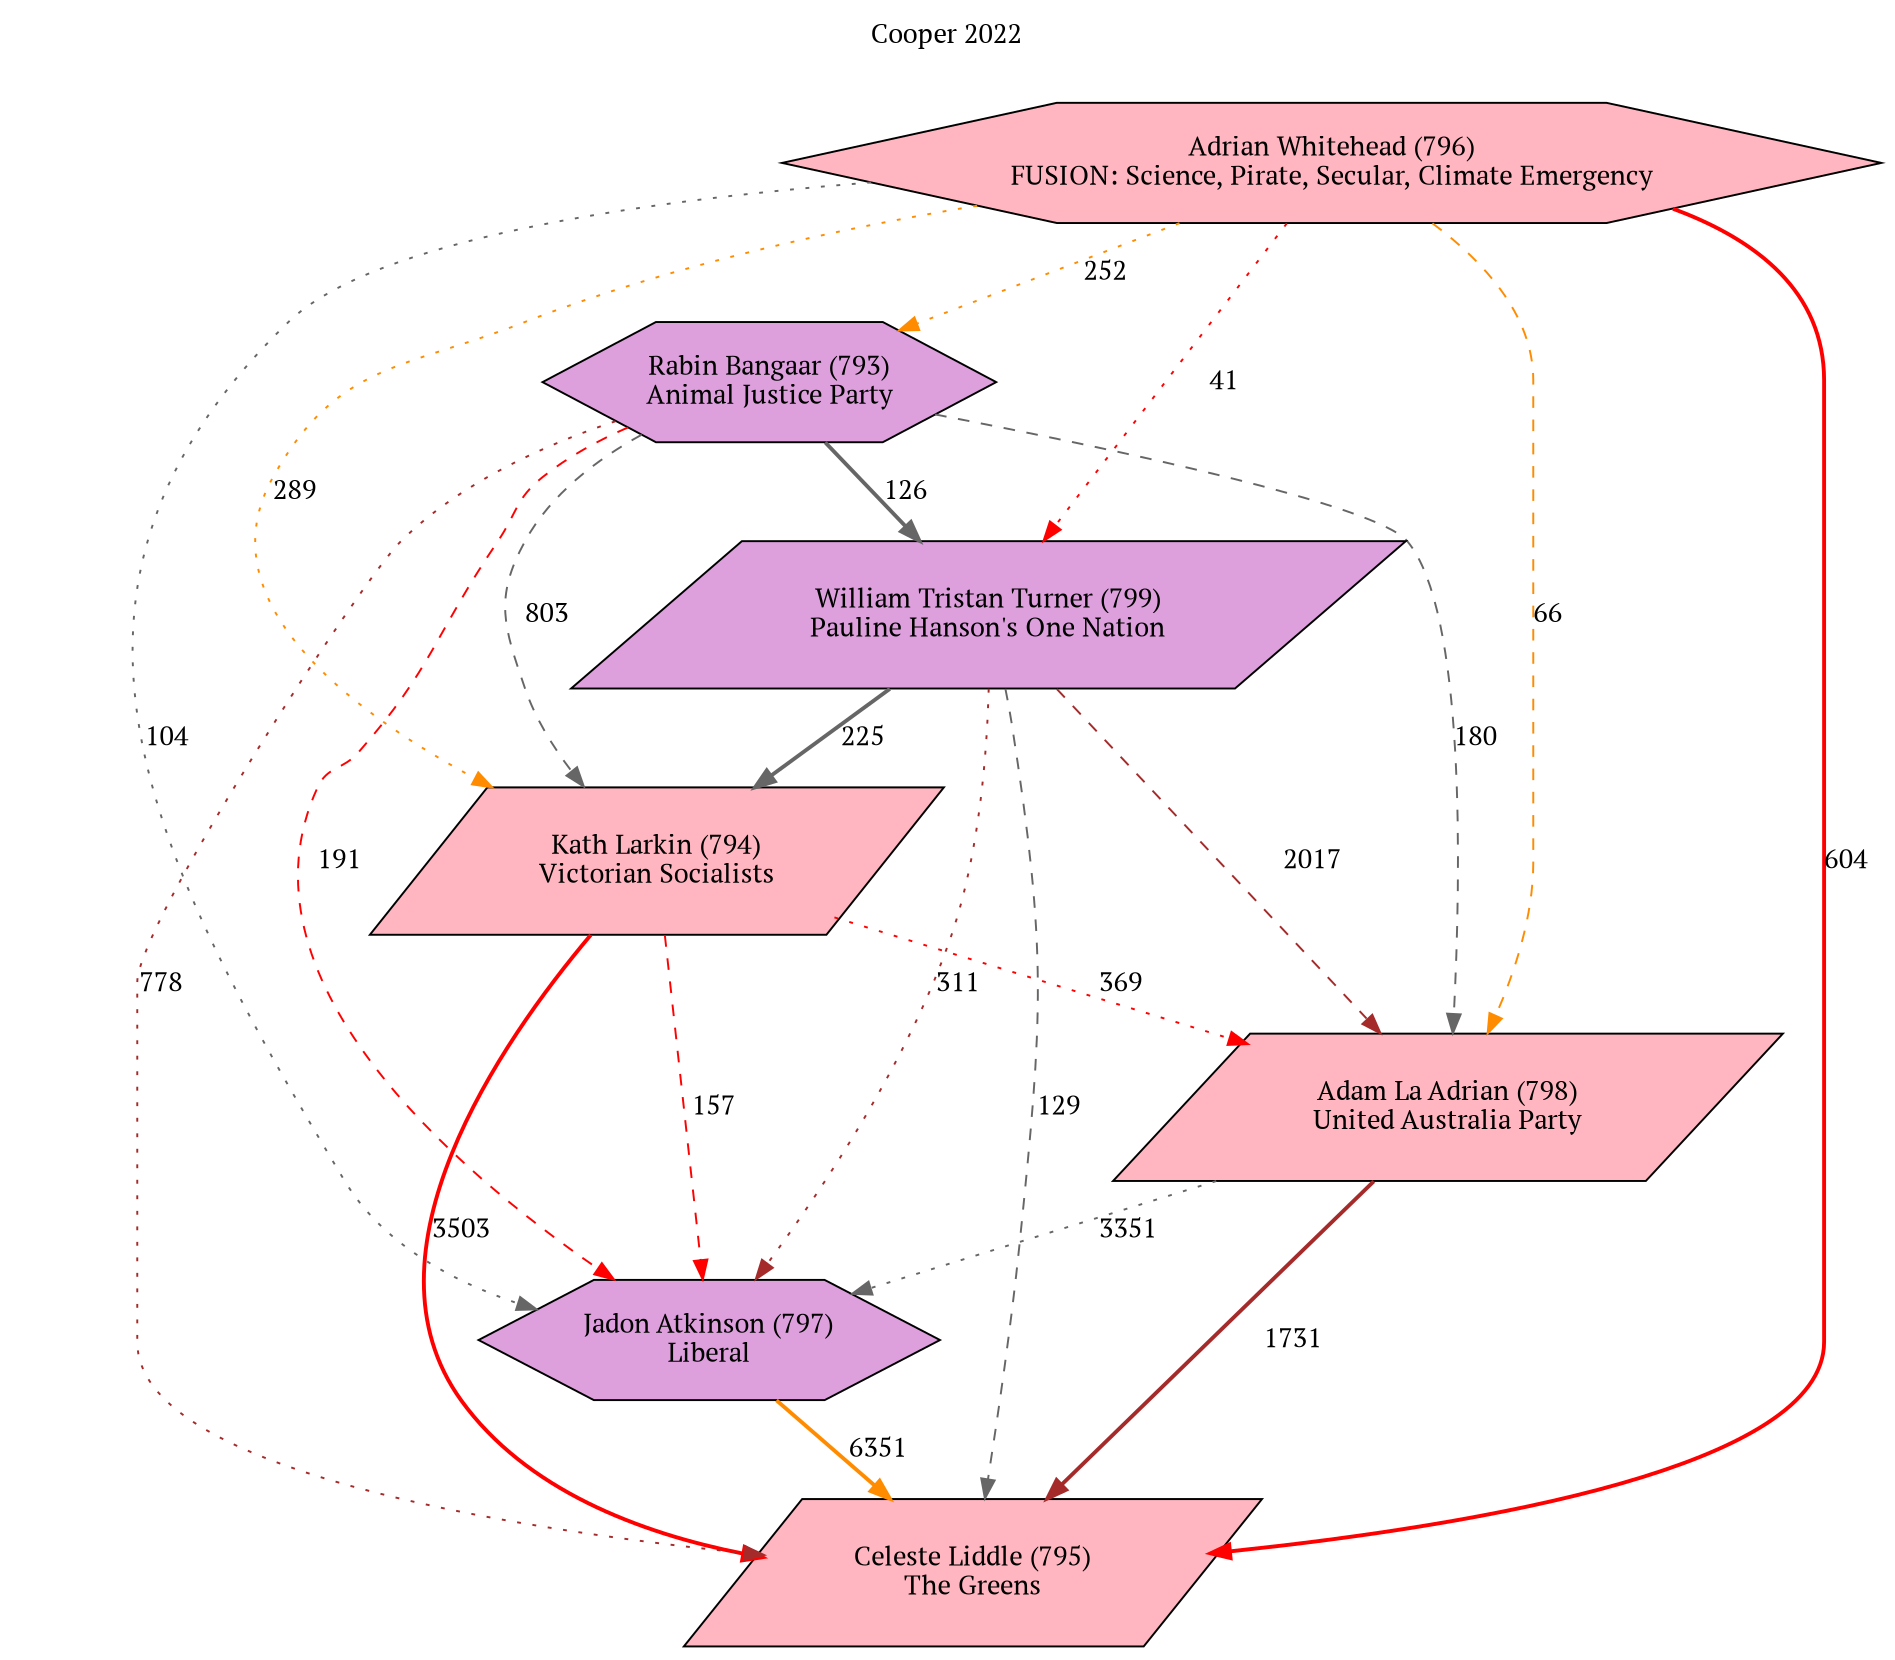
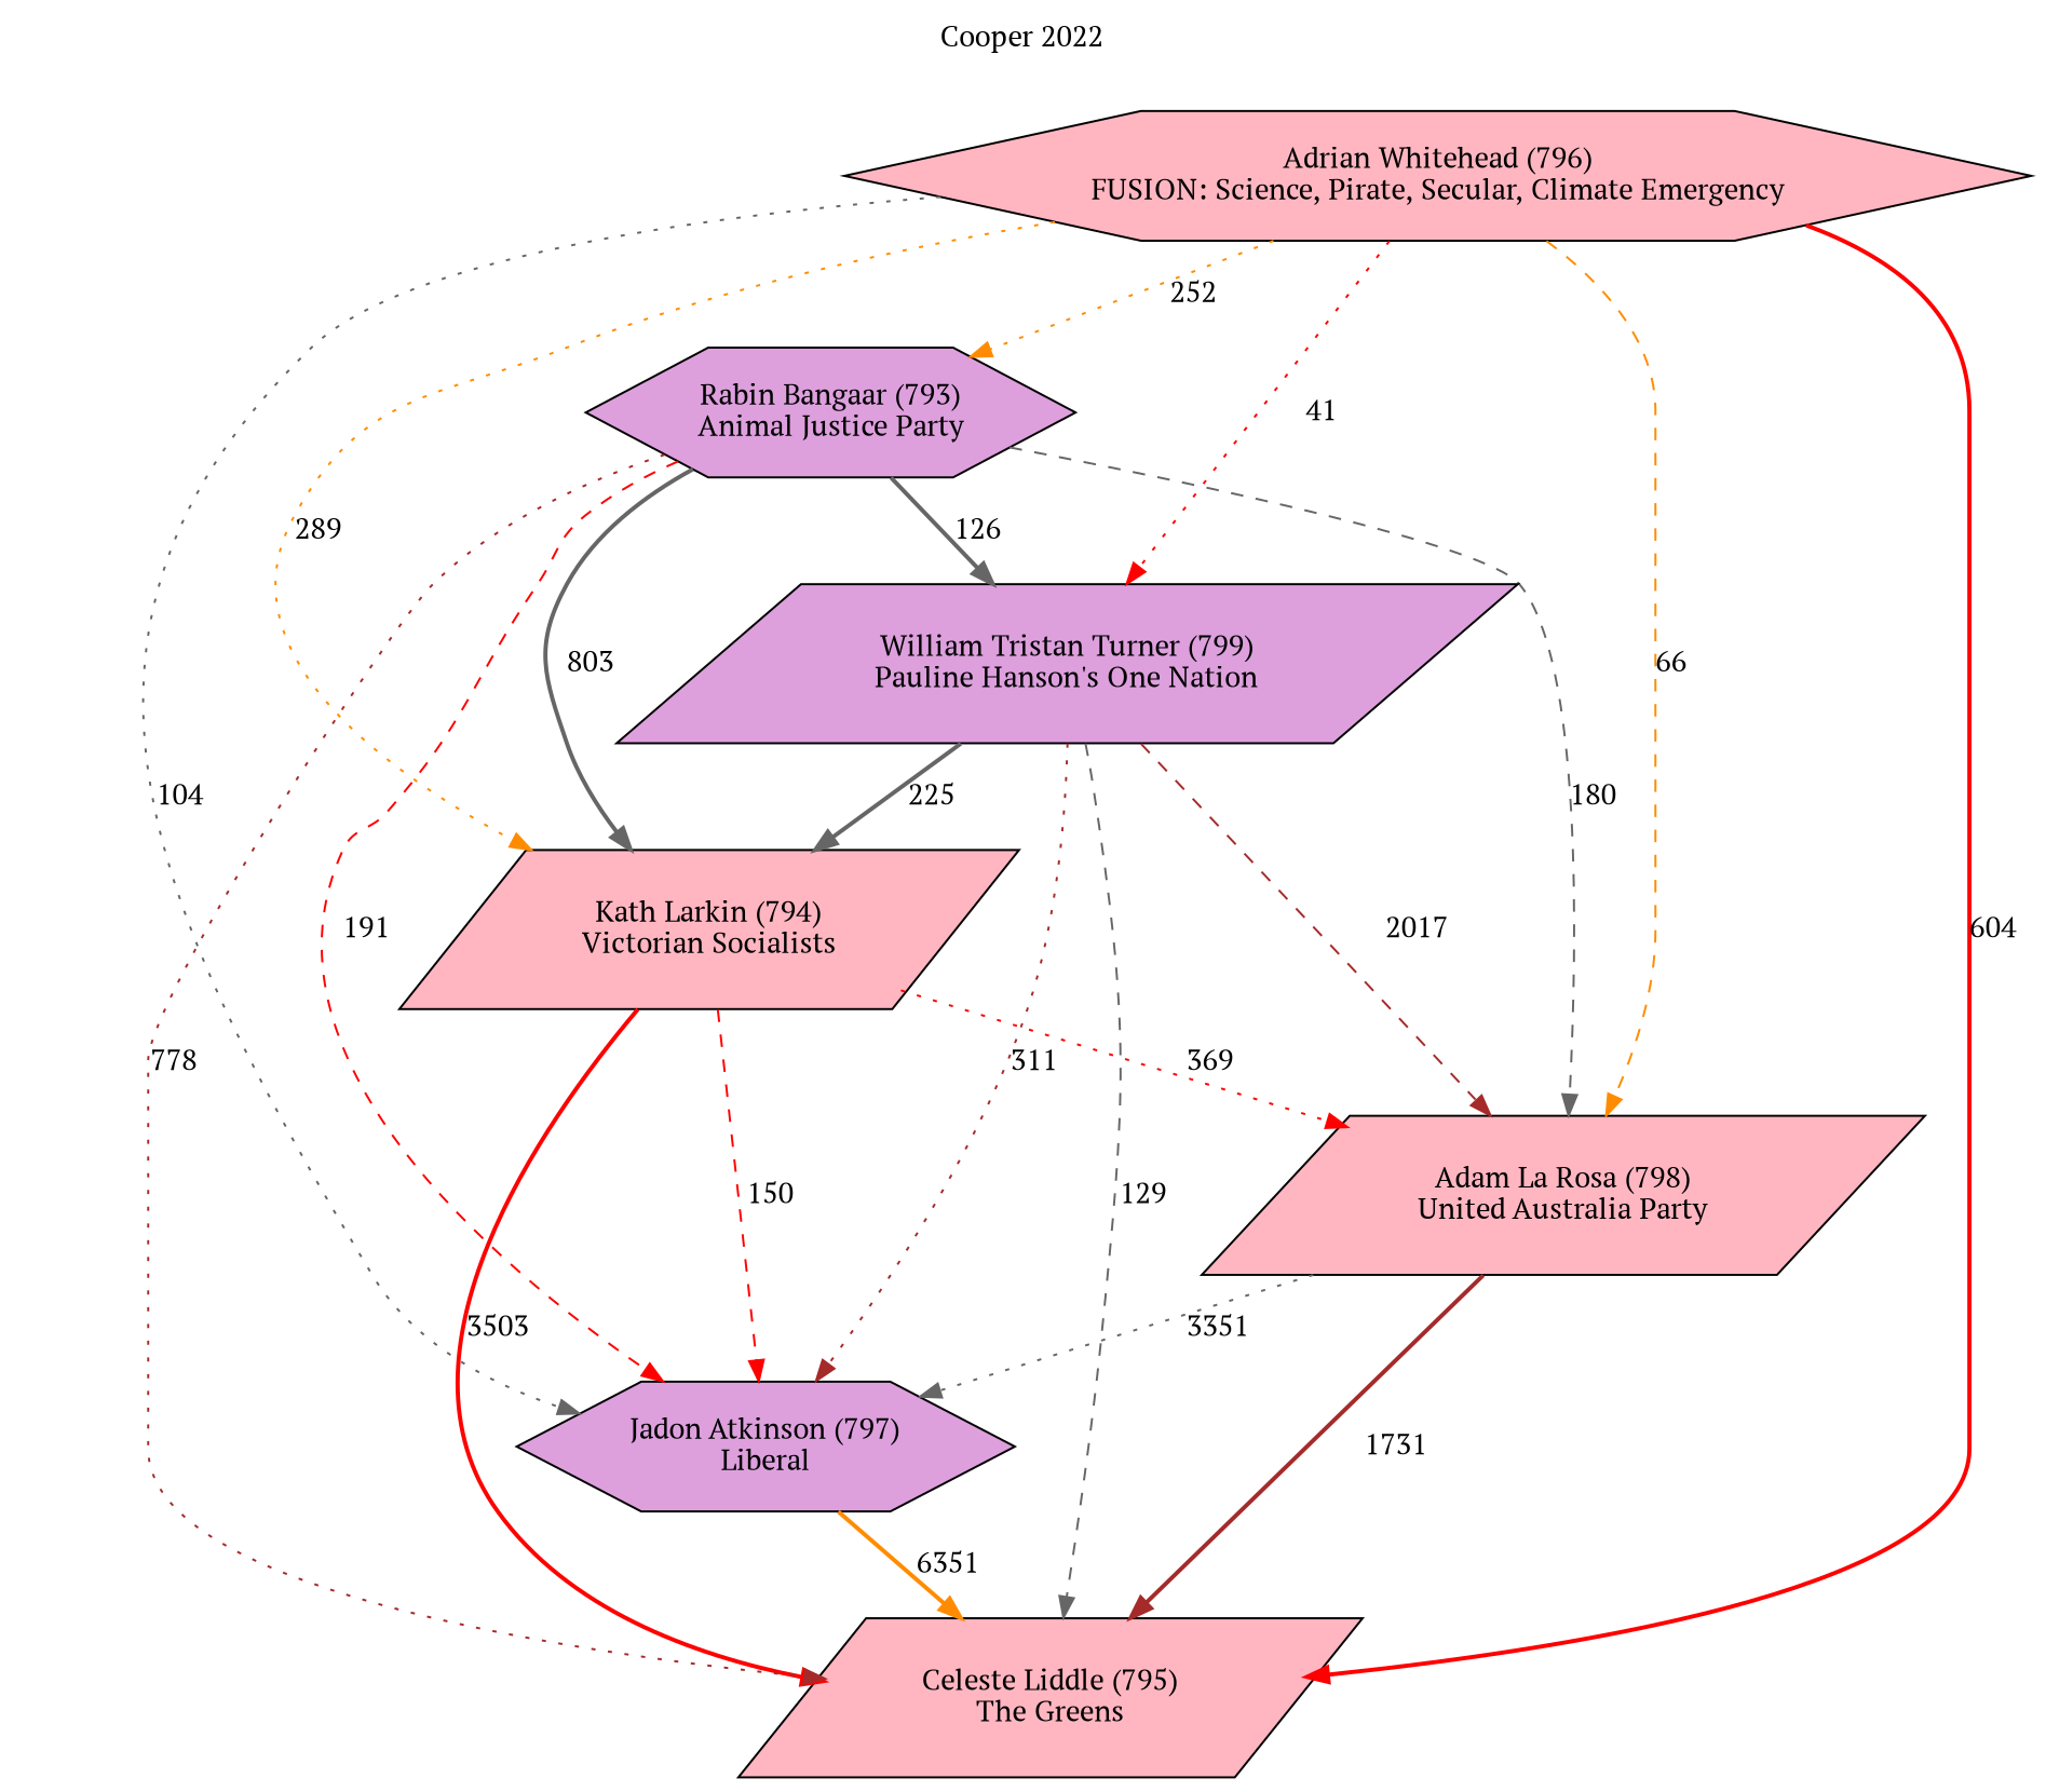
  digraph {
    fontname="PT Serif"
    label="Cooper 2022"
    labelloc=t
    mclimit=10
    node [fillcolor=lightpink fontname="PT Serif" shape=parallelogram style=filled]
    edge [color=gray40 fontname="PT Serif" style=dotted]
-   n1 [label="Adam La Adrian (798)\nUnited Australia Party"]
+   n1 [label="Adam La Rosa (798)\nUnited Australia Party"]
    n2 [label="Celeste Liddle (795)\nThe Greens"]
    n3 [fillcolor=plum label="Jadon Atkinson (797)\nLiberal" shape=hexagon]
    n4 [label="Kath Larkin (794)\nVictorian Socialists"]
    n5 [fillcolor=plum label="Rabin Bangaar (793)\nAnimal Justice Party" shape=hexagon]
    n6 [fillcolor=plum label="William Tristan Turner (799)\nPauline Hanson's One Nation"]
    n7 [label="Adrian Whitehead (796)\nFUSION: Science, Pirate, Secular, Climate Emergency" shape=hexagon]
    n1 -> n2 [color=brown label=1731 style=bold]
    n1 -> n3 [label=3351]
    n3 -> n2 [color=darkorange label=6351 style=bold]
    n4 -> n1 [color=red label=369]
    n4 -> n2 [color=red label=3503 style=bold]
-   n4 -> n3 [color=red label=157 style=dashed]
+   n4 -> n3 [color=red label=150 style=dashed]
    n5 -> n1 [label=180 style=dashed]
    n5 -> n2 [color=brown label=778]
    n5 -> n3 [color=red label=191 style=dashed]
-   n5 -> n4 [label=803 style=dashed]
+   n5 -> n4 [label=803 style=bold]
    n5 -> n6 [label=126 style=bold]
    n6 -> n1 [color=brown label=2017 style=dashed]
    n6 -> n2 [label=129 style=dashed]
    n6 -> n3 [color=brown label=311]
    n6 -> n4 [label=225 style=bold]
    n7 -> n1 [color=darkorange label=66 style=dashed]
    n7 -> n2 [color=red label=604 style=bold]
    n7 -> n3 [label=104]
    n7 -> n4 [color=darkorange label=289]
    n7 -> n5 [color=darkorange label=252]
    n7 -> n6 [color=red label=41]
  }
